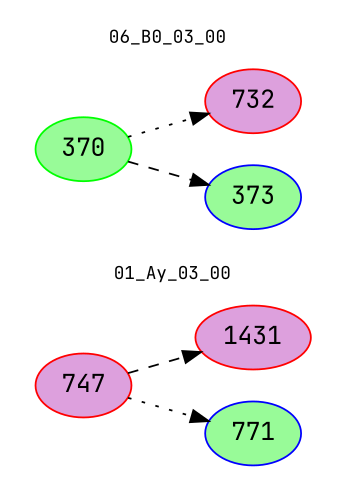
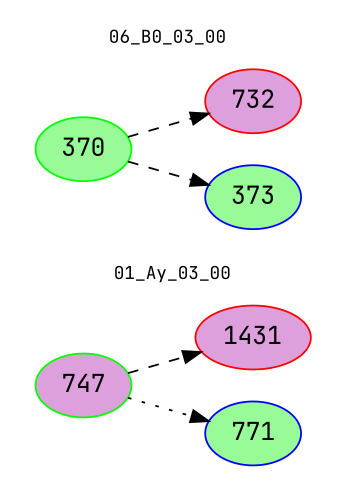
  digraph {
    fontname="JetBrains Mono"
    rankdir=LR
    node [color=green fillcolor=plum fontname="JetBrains Mono" style=filled]
    edge [color=black fontname="JetBrains Mono" style=dotted]
-   n1 [color=red label=747]
+   n1 [label=747]
    n2 [color=blue fillcolor=palegreen label=771]
    n3 [color=red label=1431]
    n4 [fillcolor=palegreen label=370]
    n5 [color=blue fillcolor=palegreen label=373]
    n6 [color=red label=732]
    subgraph cluster_1 {
      color=white
      fontsize=10
      label="01_Ay_03_00"
      n1
      n2
      n3
    }
    subgraph cluster_2 {
      color=white
      fontsize=10
      label="06_B0_03_00"
      n4
      n5
      n6
    }
    n1 -> n2
    n1 -> n3 [style=dashed]
    n4 -> n5 [style=dashed]
-   n4 -> n6
+   n4 -> n6 [style=dashed]
  }
